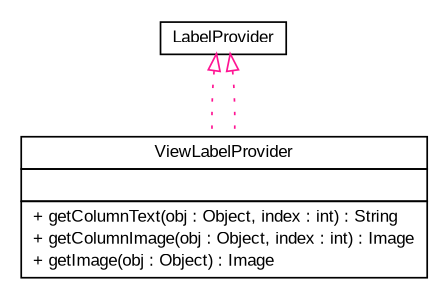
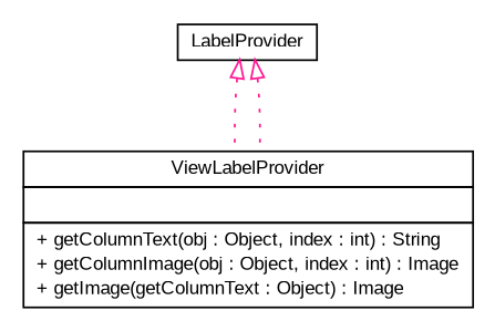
  digraph {
    nodesep=0.25
    ranksep=0.5
    node [fontcolor=black fontname=arial fontsize=10.0 shape=plaintext]
    edge [arrowtail=empty dir=back fontname=arial fontsize=10 headport=p labelfontname=arial labelfontsize=10 tailport=p color=deeppink style=dotted]
-   n1 [label=<<table title="view.ComplexView.ViewLabelProvider" border="0" cellborder="1" cellspacing="0" cellpadding="2" port="p" href="./ComplexView.ViewLabelProvider.html"> 		<tr><td><table border="0" cellspacing="0" cellpadding="1"> <tr><td align="center" balign="center"> ViewLabelProvider </td></tr> 		</table></td></tr> 		<tr><td><table border="0" cellspacing="0" cellpadding="1"> <tr><td align="left" balign="left">  </td></tr> 		</table></td></tr> 		<tr><td><table border="0" cellspacing="0" cellpadding="1"> <tr><td align="left" balign="left"> + getColumnText(obj : Object, index : int) : String </td></tr> <tr><td align="left" balign="left"> + getColumnImage(obj : Object, index : int) : Image </td></tr> <tr><td align="left" balign="left"> + getImage(obj : Object) : Image </td></tr> 		</table></td></tr> 		</table>>]
+   n1 [label=<<table title="view.ComplexView.ViewLabelProvider" border="0" cellborder="1" cellspacing="0" cellpadding="2" port="p" href="./ComplexView.ViewLabelProvider.html"> 		<tr><td><table border="0" cellspacing="0" cellpadding="1"> <tr><td align="center" balign="center"> ViewLabelProvider </td></tr> 		</table></td></tr> 		<tr><td><table border="0" cellspacing="0" cellpadding="1"> <tr><td align="left" balign="left">  </td></tr> 		</table></td></tr> 		<tr><td><table border="0" cellspacing="0" cellpadding="1"> <tr><td align="left" balign="left"> + getColumnText(obj : Object, index : int) : String </td></tr> <tr><td align="left" balign="left"> + getColumnImage(obj : Object, index : int) : Image </td></tr> <tr><td align="left" balign="left"> + getImage(getColumnText : Object) : Image </td></tr> 		</table></td></tr> 		</table>>]
    n2 [label=<<table title="LabelProvider" border="0" cellborder="1" cellspacing="0" cellpadding="2" port="p" href="http://java.sun.com/j2se/1.4.2/docs/api//LabelProvider.html"> 		<tr><td><table border="0" cellspacing="0" cellpadding="1"> <tr><td align="center" balign="center"> LabelProvider </td></tr> 		</table></td></tr> 		</table>>]
    n2 -> n1
    n2 -> n1
  }
